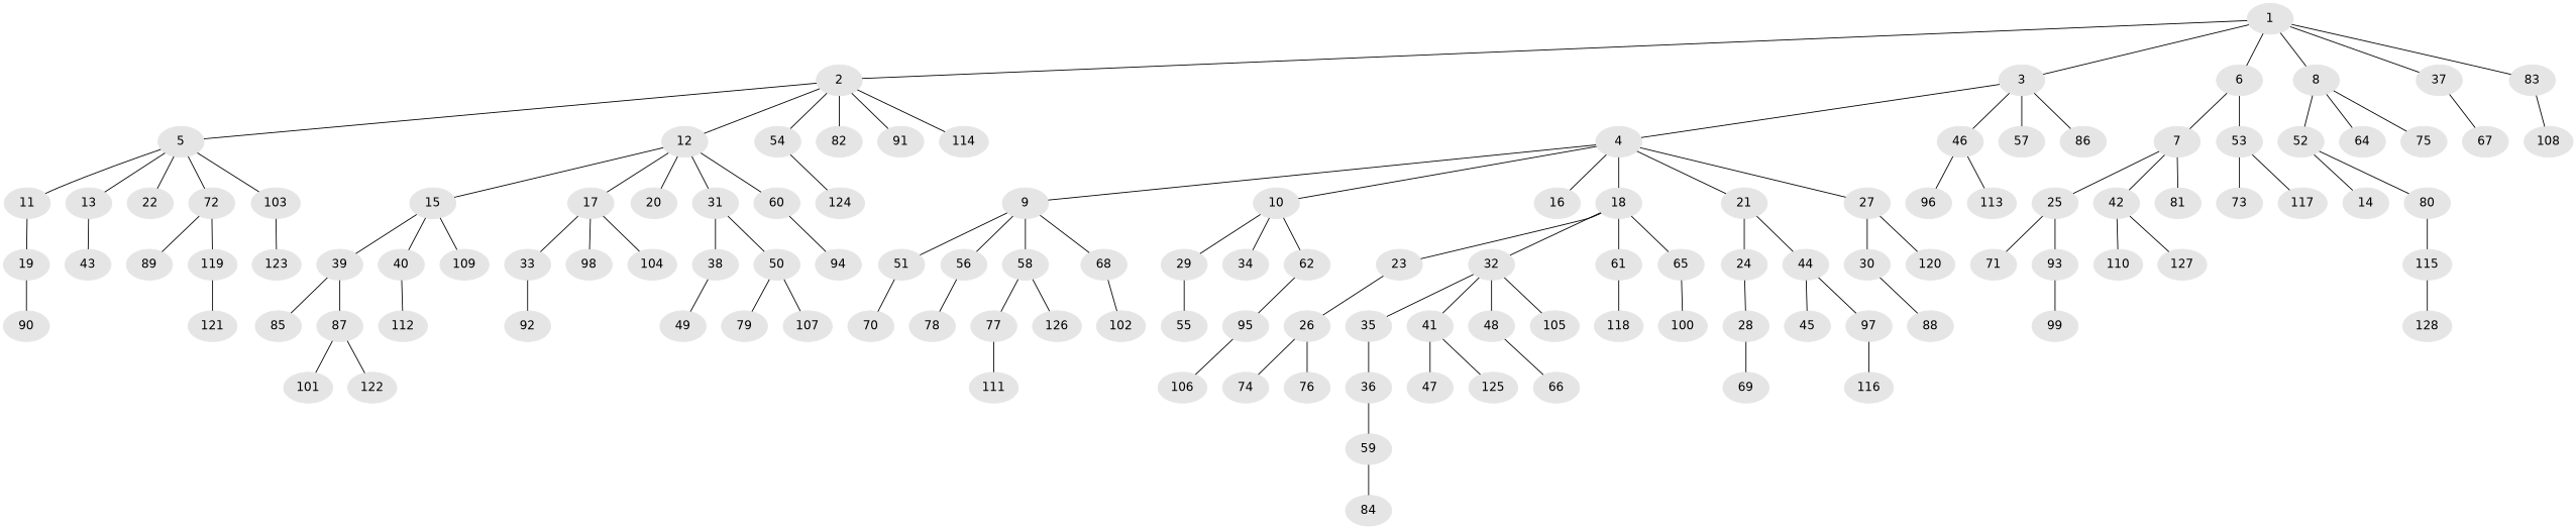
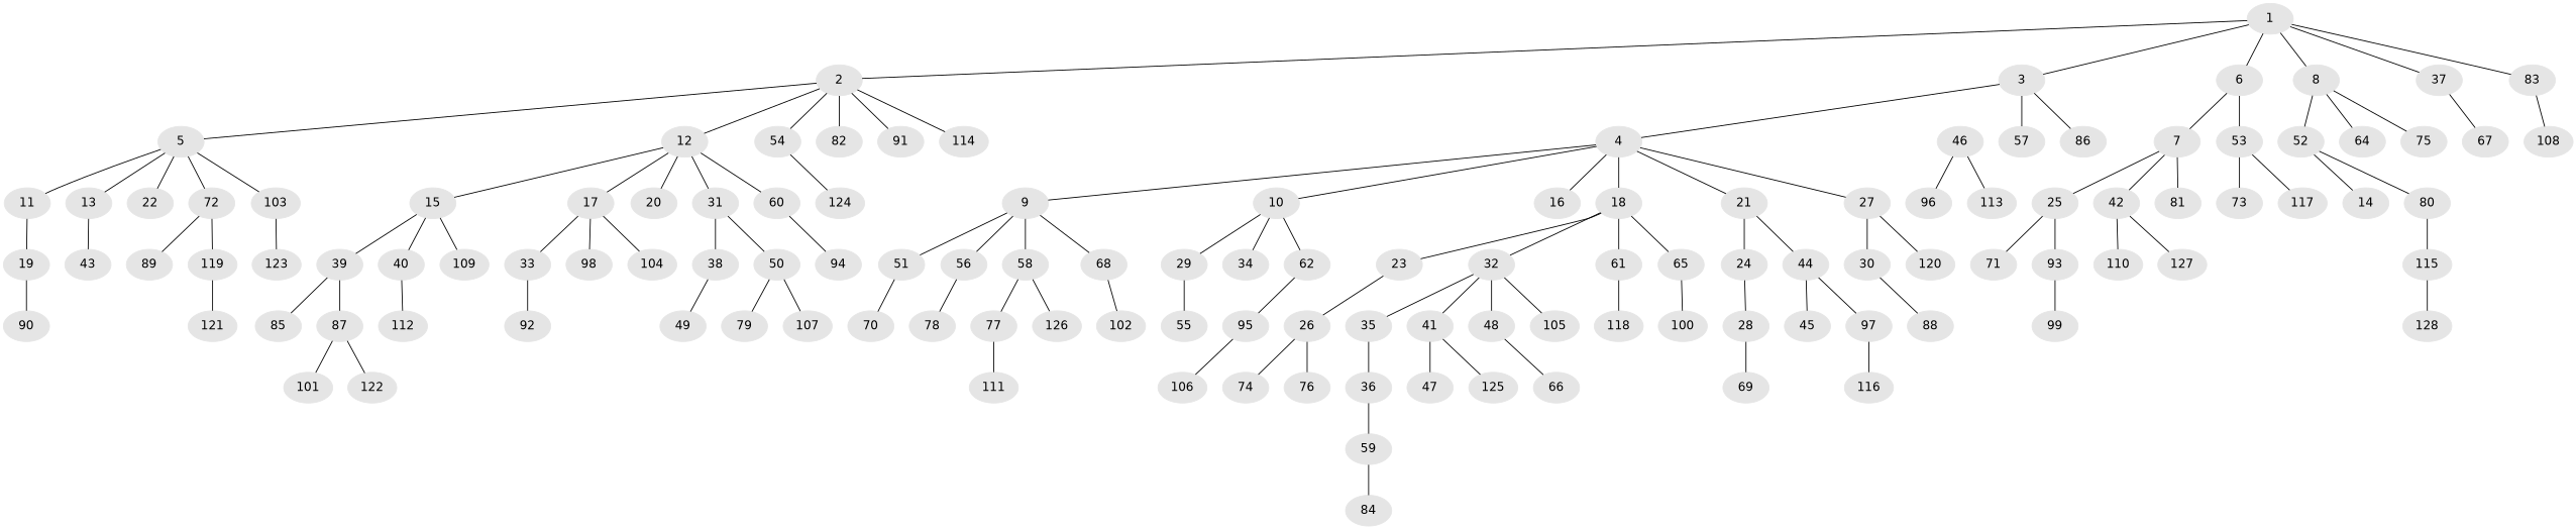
  graph {
    fontname="DejaVu Sans"
    node [color=gray90 fontname="DejaVu Sans" style=filled]
    edge [fontname="DejaVu Sans"]
    1
    2
    3
    6
    8
    37
    83
    5
    12
    54
    82
    91
    114
    4
    46
    57
    86
    7
    53
    52
    64
    75
    67
    108
    11
    13
    22
    72
    103
    15
    17
    20
    31
    60
    124
    9
    10
    16
    18
    21
    27
    96
    113
    51
    56
    58
    68
    29
    34
    62
    23
    32
    61
    65
    24
    44
    30
    120
    19
    43
    89
    119
    123
    25
    42
    81
    73
    117
    71
    93
    110
    127
    14
    80
    70
    78
    77
    126
    102
    55
    95
    90
    39
    40
    109
    33
    98
    104
    38
    50
    94
    85
    87
    112
    92
    26
    35
    41
    48
    105
    118
    100
    28
    45
    97
    74
    76
    69
    99
    88
    49
    79
    107
    36
    47
    125
    66
    59
    84
    101
    122
    116
    115
    111
    106
    121
    128
    1 -- 2
    1 -- 3
    1 -- 6
    1 -- 8
    1 -- 37
    1 -- 83
    2 -- 5
    2 -- 12
    2 -- 54
    2 -- 82
    2 -- 91
    2 -- 114
    3 -- 4
-   3 -- 46
    3 -- 57
    3 -- 86
    6 -- 7
    6 -- 53
    8 -- 52
    8 -- 64
    8 -- 75
    37 -- 67
    83 -- 108
    5 -- 11
    5 -- 13
    5 -- 22
    5 -- 72
    5 -- 103
    12 -- 15
    12 -- 17
    12 -- 20
    12 -- 31
    12 -- 60
    54 -- 124
    4 -- 9
    4 -- 10
    4 -- 16
    4 -- 18
    4 -- 21
    4 -- 27
    46 -- 96
    46 -- 113
    7 -- 25
    7 -- 42
    7 -- 81
    53 -- 73
    53 -- 117
    52 -- 14
    52 -- 80
    11 -- 19
    13 -- 43
    72 -- 89
    72 -- 119
    103 -- 123
    15 -- 39
    15 -- 40
    15 -- 109
    17 -- 33
    17 -- 98
    17 -- 104
    31 -- 38
    31 -- 50
    60 -- 94
    9 -- 51
    9 -- 56
    9 -- 58
    9 -- 68
    10 -- 29
    10 -- 34
    10 -- 62
    18 -- 23
    18 -- 32
    18 -- 61
    18 -- 65
    21 -- 24
    21 -- 44
    27 -- 30
    27 -- 120
    51 -- 70
    56 -- 78
    58 -- 77
    58 -- 126
    68 -- 102
    29 -- 55
    62 -- 95
    23 -- 26
    32 -- 35
    32 -- 41
    32 -- 48
    32 -- 105
    61 -- 118
    65 -- 100
    24 -- 28
    44 -- 45
    44 -- 97
    30 -- 88
    19 -- 90
    119 -- 121
    25 -- 71
    25 -- 93
    42 -- 110
    42 -- 127
    93 -- 99
    80 -- 115
    77 -- 111
    95 -- 106
    39 -- 85
    39 -- 87
    40 -- 112
    33 -- 92
    38 -- 49
    50 -- 79
    50 -- 107
    87 -- 101
    87 -- 122
    26 -- 74
    26 -- 76
    35 -- 36
    41 -- 47
    41 -- 125
    48 -- 66
    28 -- 69
    97 -- 116
    36 -- 59
    59 -- 84
    115 -- 128
  }
